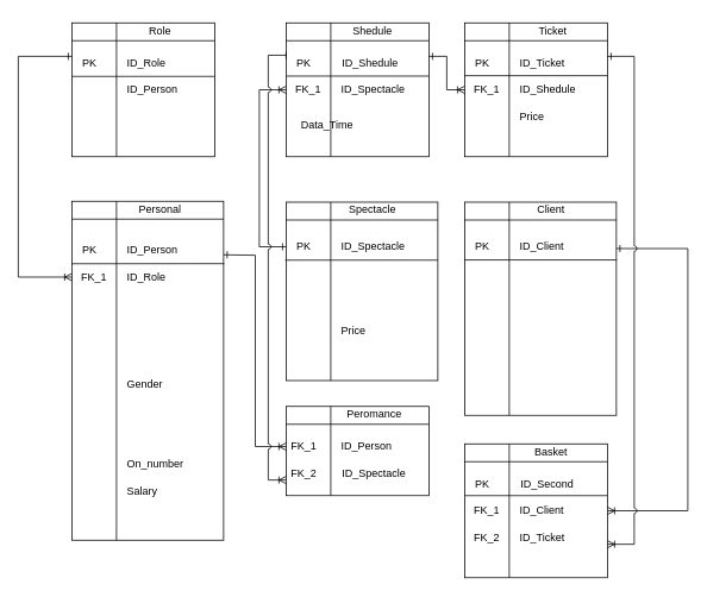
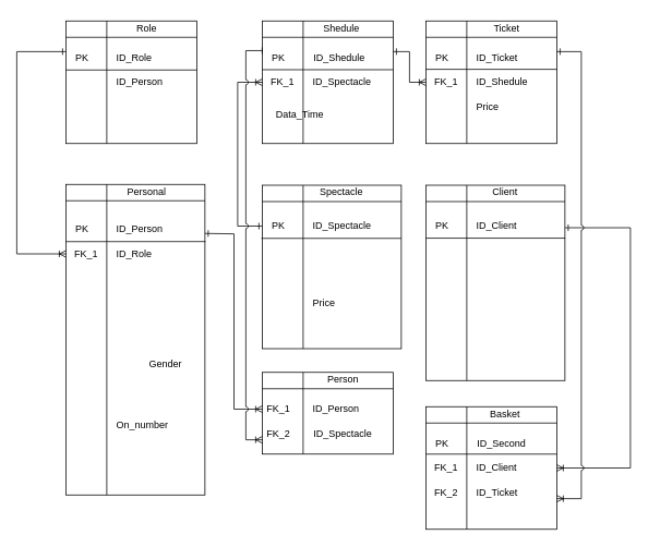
  <mxCell id="0" />
  <mxCell id="1" parent="0" />
  <mxCell id="2" value="" style="shape=internalStorage;whiteSpace=wrap;html=1;backgroundOutline=1;dx=50;dy=20;" parent="1" vertex="1"><mxGeometry x="80" y="25" width="160" height="150" as="geometry" /></mxCell>
  <mxCell id="3" value="Role" style="text;html=1;strokeColor=none;fillColor=none;align=center;verticalAlign=middle;whiteSpace=wrap;rounded=0;" parent="1" vertex="1"><mxGeometry x="149" y="20" width="60" height="30" as="geometry" /></mxCell>
  <mxCell id="4" value="&lt;div style=&quot;&quot;&gt;&lt;span style=&quot;background-color: initial;&quot;&gt;ID_Role&lt;/span&gt;&lt;/div&gt;" style="text;html=1;strokeColor=none;fillColor=none;align=left;verticalAlign=middle;whiteSpace=wrap;rounded=0;" parent="1" vertex="1"><mxGeometry x="140" y="55" width="60" height="30" as="geometry" /></mxCell>
  <mxCell id="5" value="ID_Person" style="text;html=1;strokeColor=none;fillColor=none;align=left;verticalAlign=middle;whiteSpace=wrap;rounded=0;" parent="1" vertex="1"><mxGeometry x="140" y="85" width="60" height="30" as="geometry" /></mxCell>
  <mxCell id="6" value="PK" style="text;html=1;strokeColor=none;fillColor=none;align=left;verticalAlign=middle;whiteSpace=wrap;rounded=0;" parent="1" vertex="1"><mxGeometry x="90" y="60" width="20" height="20" as="geometry" /></mxCell>
  <mxCell id="7" value="" style="shape=internalStorage;whiteSpace=wrap;html=1;backgroundOutline=1;dx=50;dy=20;" parent="1" vertex="1"><mxGeometry x="80" y="225" width="170" height="380" as="geometry" /></mxCell>
  <mxCell id="8" value="Personal" style="text;html=1;strokeColor=none;fillColor=none;align=center;verticalAlign=middle;whiteSpace=wrap;rounded=0;" parent="1" vertex="1"><mxGeometry x="149" y="220" width="60" height="30" as="geometry" /></mxCell>
  <mxCell id="9" value="ID_Person" style="text;html=1;strokeColor=none;fillColor=none;align=left;verticalAlign=middle;whiteSpace=wrap;rounded=0;" parent="1" vertex="1"><mxGeometry x="140" y="265" width="60" height="30" as="geometry" /></mxCell>
  <mxCell id="10" value="ID_Role" style="text;html=1;strokeColor=none;fillColor=none;align=left;verticalAlign=middle;whiteSpace=wrap;rounded=0;" parent="1" vertex="1"><mxGeometry x="140" y="295" width="60" height="30" as="geometry" /></mxCell>
- <mxCell id="11" value="Gender" style="text;html=1;strokeColor=none;fillColor=none;align=left;verticalAlign=middle;whiteSpace=wrap;rounded=0;" parent="1" vertex="1"><mxGeometry x="140" y="415" width="60" height="30" as="geometry" /></mxCell>
+ <mxCell id="11" value="Gender" style="text;html=1;strokeColor=none;fillColor=none;align=left;verticalAlign=middle;whiteSpace=wrap;rounded=0;" parent="1" vertex="1"><mxGeometry x="180" y="430" width="60" height="30" as="geometry" /></mxCell>
  <mxCell id="12" value="On_number" style="text;html=1;strokeColor=none;fillColor=none;align=left;verticalAlign=middle;whiteSpace=wrap;rounded=0;" parent="1" vertex="1"><mxGeometry x="140" y="505" width="60" height="30" as="geometry" /></mxCell>
- <mxCell id="13" value="Salary" style="text;html=1;strokeColor=none;fillColor=none;align=left;verticalAlign=middle;whiteSpace=wrap;rounded=0;" parent="1" vertex="1"><mxGeometry x="140" y="535" width="60" height="30" as="geometry" /></mxCell>
  <mxCell id="14" value="PK" style="text;html=1;strokeColor=none;fillColor=none;align=left;verticalAlign=middle;whiteSpace=wrap;rounded=0;" parent="1" vertex="1"><mxGeometry x="90" y="270" width="20" height="20" as="geometry" /></mxCell>
  <mxCell id="15" value="FK_1" style="text;html=1;strokeColor=none;fillColor=none;align=center;verticalAlign=middle;whiteSpace=wrap;rounded=0;" parent="1" vertex="1"><mxGeometry x="80" y="295" width="50" height="30" as="geometry" /></mxCell>
  <mxCell id="16" value="" style="shape=internalStorage;whiteSpace=wrap;html=1;backgroundOutline=1;dx=50;dy=20;" parent="1" vertex="1"><mxGeometry x="320" y="226" width="170" height="200" as="geometry" /></mxCell>
  <mxCell id="17" value="Spectacle" style="text;html=1;strokeColor=none;fillColor=none;align=center;verticalAlign=middle;whiteSpace=wrap;rounded=0;" parent="1" vertex="1"><mxGeometry x="387" y="220" width="60" height="30" as="geometry" /></mxCell>
  <mxCell id="18" value="ID_Spectacle" style="text;html=1;strokeColor=none;fillColor=none;align=left;verticalAlign=middle;whiteSpace=wrap;rounded=0;" parent="1" vertex="1"><mxGeometry x="380" y="261" width="60" height="30" as="geometry" /></mxCell>
  <mxCell id="19" value="Price" style="text;html=1;strokeColor=none;fillColor=none;align=left;verticalAlign=middle;whiteSpace=wrap;rounded=0;" parent="1" vertex="1"><mxGeometry x="380" y="356" width="60" height="30" as="geometry" /></mxCell>
  <mxCell id="20" value="PK" style="text;html=1;strokeColor=none;fillColor=none;align=center;verticalAlign=middle;whiteSpace=wrap;rounded=0;" parent="1" vertex="1"><mxGeometry x="320" y="258.5" width="40" height="35" as="geometry" /></mxCell>
  <mxCell id="21" value="" style="shape=internalStorage;whiteSpace=wrap;html=1;backgroundOutline=1;dx=50;dy=20;" parent="1" vertex="1"><mxGeometry x="320" y="455" width="160" height="100" as="geometry" /></mxCell>
- <mxCell id="22" value="Peromance" style="text;html=1;strokeColor=none;fillColor=none;align=center;verticalAlign=middle;whiteSpace=wrap;rounded=0;" parent="1" vertex="1"><mxGeometry x="389" y="449" width="60" height="30" as="geometry" /></mxCell>
+ <mxCell id="22" value="Person" style="text;html=1;strokeColor=none;fillColor=none;align=center;verticalAlign=middle;whiteSpace=wrap;rounded=0;" parent="1" vertex="1"><mxGeometry x="389" y="449" width="60" height="30" as="geometry" /></mxCell>
  <mxCell id="23" value="ID_Person" style="text;html=1;strokeColor=none;fillColor=none;align=left;verticalAlign=middle;whiteSpace=wrap;rounded=0;" parent="1" vertex="1"><mxGeometry x="380" y="485" width="60" height="30" as="geometry" /></mxCell>
  <mxCell id="24" value="ID_Spectacle" style="text;html=1;strokeColor=none;fillColor=none;align=left;verticalAlign=middle;whiteSpace=wrap;rounded=0;" parent="1" vertex="1"><mxGeometry x="381" y="515" width="60" height="30" as="geometry" /></mxCell>
  <mxCell id="25" value="FK_1" style="text;html=1;strokeColor=none;fillColor=none;align=center;verticalAlign=middle;whiteSpace=wrap;rounded=0;" parent="1" vertex="1"><mxGeometry x="320" y="485" width="40" height="30" as="geometry" /></mxCell>
  <mxCell id="26" value="FK_2" style="text;html=1;strokeColor=none;fillColor=none;align=center;verticalAlign=middle;whiteSpace=wrap;rounded=0;" parent="1" vertex="1"><mxGeometry x="320" y="515" width="40" height="30" as="geometry" /></mxCell>
  <mxCell id="27" value="" style="shape=internalStorage;whiteSpace=wrap;html=1;backgroundOutline=1;dx=50;dy=20;" parent="1" vertex="1"><mxGeometry x="320" y="25" width="160" height="150" as="geometry" /></mxCell>
  <mxCell id="28" value="Shedule" style="text;html=1;strokeColor=none;fillColor=none;align=center;verticalAlign=middle;whiteSpace=wrap;rounded=0;" parent="1" vertex="1"><mxGeometry x="387" y="20" width="60" height="30" as="geometry" /></mxCell>
  <mxCell id="29" value="ID_Shedule" style="text;html=1;strokeColor=none;fillColor=none;align=left;verticalAlign=middle;whiteSpace=wrap;rounded=0;" parent="1" vertex="1"><mxGeometry x="381" y="55" width="60" height="30" as="geometry" /></mxCell>
  <mxCell id="30" value="ID_Spectacle" style="text;html=1;strokeColor=none;fillColor=none;align=left;verticalAlign=middle;whiteSpace=wrap;rounded=0;" parent="1" vertex="1"><mxGeometry x="380" y="85" width="60" height="30" as="geometry" /></mxCell>
  <mxCell id="31" value="Data_Time" style="text;html=1;strokeColor=none;fillColor=none;align=left;verticalAlign=middle;whiteSpace=wrap;rounded=0;" parent="1" vertex="1"><mxGeometry x="335" y="125" width="60" height="30" as="geometry" /></mxCell>
  <mxCell id="32" value="PK" style="text;html=1;strokeColor=none;fillColor=none;align=center;verticalAlign=middle;whiteSpace=wrap;rounded=0;" parent="1" vertex="1"><mxGeometry x="320" y="52.5" width="40" height="35" as="geometry" /></mxCell>
  <mxCell id="33" value="FK_1" style="text;html=1;strokeColor=none;fillColor=none;align=center;verticalAlign=middle;whiteSpace=wrap;rounded=0;" parent="1" vertex="1"><mxGeometry x="320" y="85" width="50" height="30" as="geometry" /></mxCell>
  <mxCell id="34" value="" style="shape=internalStorage;whiteSpace=wrap;html=1;backgroundOutline=1;dx=50;dy=20;" parent="1" vertex="1"><mxGeometry x="520" y="25" width="160" height="150" as="geometry" /></mxCell>
  <mxCell id="35" value="Ticket" style="text;html=1;strokeColor=none;fillColor=none;align=center;verticalAlign=middle;whiteSpace=wrap;rounded=0;" parent="1" vertex="1"><mxGeometry x="589" y="20" width="60" height="30" as="geometry" /></mxCell>
  <mxCell id="36" value="&lt;div style=&quot;&quot;&gt;ID_Ticket&lt;br&gt;&lt;/div&gt;" style="text;html=1;strokeColor=none;fillColor=none;align=left;verticalAlign=middle;whiteSpace=wrap;rounded=0;" parent="1" vertex="1"><mxGeometry x="580" y="55" width="60" height="30" as="geometry" /></mxCell>
  <mxCell id="37" value="ID_Shedule" style="text;html=1;strokeColor=none;fillColor=none;align=left;verticalAlign=middle;whiteSpace=wrap;rounded=0;" parent="1" vertex="1"><mxGeometry x="580" y="85" width="60" height="30" as="geometry" /></mxCell>
  <mxCell id="38" value="Price" style="text;html=1;strokeColor=none;fillColor=none;align=left;verticalAlign=middle;whiteSpace=wrap;rounded=0;" parent="1" vertex="1"><mxGeometry x="580" y="115" width="80" height="30" as="geometry" /></mxCell>
  <mxCell id="39" value="PK" style="text;html=1;strokeColor=none;fillColor=none;align=left;verticalAlign=middle;whiteSpace=wrap;rounded=0;" parent="1" vertex="1"><mxGeometry x="530" y="60" width="20" height="20" as="geometry" /></mxCell>
  <mxCell id="40" value="FK_1" style="text;html=1;strokeColor=none;fillColor=none;align=center;verticalAlign=middle;whiteSpace=wrap;rounded=0;" parent="1" vertex="1"><mxGeometry x="520" y="85" width="50" height="30" as="geometry" /></mxCell>
  <mxCell id="41" value="" style="shape=internalStorage;whiteSpace=wrap;html=1;backgroundOutline=1;dx=50;dy=20;" parent="1" vertex="1"><mxGeometry x="520" y="226" width="170" height="239" as="geometry" /></mxCell>
  <mxCell id="42" value="Client" style="text;html=1;strokeColor=none;fillColor=none;align=center;verticalAlign=middle;whiteSpace=wrap;rounded=0;" parent="1" vertex="1"><mxGeometry x="587" y="220" width="60" height="30" as="geometry" /></mxCell>
  <mxCell id="43" value="ID_Client" style="text;html=1;strokeColor=none;fillColor=none;align=left;verticalAlign=middle;whiteSpace=wrap;rounded=0;" parent="1" vertex="1"><mxGeometry x="580" y="261" width="60" height="30" as="geometry" /></mxCell>
  <mxCell id="44" value="PK" style="text;html=1;strokeColor=none;fillColor=none;align=center;verticalAlign=middle;whiteSpace=wrap;rounded=0;" parent="1" vertex="1"><mxGeometry x="520" y="258.5" width="40" height="35" as="geometry" /></mxCell>
  <mxCell id="45" value="" style="shape=internalStorage;whiteSpace=wrap;html=1;backgroundOutline=1;dx=50;dy=20;" parent="1" vertex="1"><mxGeometry x="520" y="497" width="160" height="150" as="geometry" /></mxCell>
  <mxCell id="46" value="Basket" style="text;html=1;strokeColor=none;fillColor=none;align=center;verticalAlign=middle;whiteSpace=wrap;rounded=0;" parent="1" vertex="1"><mxGeometry x="587" y="492" width="60" height="30" as="geometry" /></mxCell>
  <mxCell id="47" value="ID_Second" style="text;html=1;strokeColor=none;fillColor=none;align=left;verticalAlign=middle;whiteSpace=wrap;rounded=0;" parent="1" vertex="1"><mxGeometry x="581" y="527" width="60" height="30" as="geometry" /></mxCell>
  <mxCell id="48" value="ID_Client" style="text;html=1;strokeColor=none;fillColor=none;align=left;verticalAlign=middle;whiteSpace=wrap;rounded=0;" parent="1" vertex="1"><mxGeometry x="580" y="557" width="60" height="30" as="geometry" /></mxCell>
  <mxCell id="49" value="ID_Ticket" style="text;html=1;strokeColor=none;fillColor=none;align=left;verticalAlign=middle;whiteSpace=wrap;rounded=0;" parent="1" vertex="1"><mxGeometry x="580" y="587" width="60" height="30" as="geometry" /></mxCell>
  <mxCell id="50" value="PK" style="text;html=1;strokeColor=none;fillColor=none;align=center;verticalAlign=middle;whiteSpace=wrap;rounded=0;" parent="1" vertex="1"><mxGeometry x="520" y="524.5" width="40" height="35" as="geometry" /></mxCell>
  <mxCell id="51" value="FK_1" style="text;html=1;strokeColor=none;fillColor=none;align=center;verticalAlign=middle;whiteSpace=wrap;rounded=0;" parent="1" vertex="1"><mxGeometry x="520" y="557" width="50" height="30" as="geometry" /></mxCell>
  <mxCell id="52" value="FK_2" style="text;html=1;strokeColor=none;fillColor=none;align=center;verticalAlign=middle;whiteSpace=wrap;rounded=0;" parent="1" vertex="1"><mxGeometry x="520" y="587" width="50" height="30" as="geometry" /></mxCell>
  <mxCell id="53" value="" style="endArrow=none;html=1;rounded=0;entryX=0.996;entryY=0.39;entryDx=0;entryDy=0;entryPerimeter=0;exitX=0;exitY=0.872;exitDx=0;exitDy=0;exitPerimeter=0;" parent="1" source="50" edge="1"><mxGeometry width="50" height="50" relative="1" as="geometry"><mxPoint x="521" y="555" as="sourcePoint" /><mxPoint x="680" y="555" as="targetPoint" /></mxGeometry></mxCell>
  <mxCell id="54" value="" style="endArrow=none;html=1;rounded=0;entryX=1.002;entryY=0.271;entryDx=0;entryDy=0;entryPerimeter=0;exitX=0;exitY=0.872;exitDx=0;exitDy=0;exitPerimeter=0;" parent="1" target="41" edge="1"><mxGeometry width="50" height="50" relative="1" as="geometry"><mxPoint x="520" y="290.76" as="sourcePoint" /><mxPoint x="680" y="290.76" as="targetPoint" /></mxGeometry></mxCell>
  <mxCell id="55" value="" style="endArrow=none;html=1;rounded=0;entryX=0.996;entryY=0.39;entryDx=0;entryDy=0;entryPerimeter=0;exitX=0;exitY=0.872;exitDx=0;exitDy=0;exitPerimeter=0;" parent="1" edge="1"><mxGeometry width="50" height="50" relative="1" as="geometry"><mxPoint x="520" y="84.17" as="sourcePoint" /><mxPoint x="680" y="84.17" as="targetPoint" /></mxGeometry></mxCell>
  <mxCell id="56" value="" style="endArrow=none;html=1;rounded=0;entryX=0.996;entryY=0.39;entryDx=0;entryDy=0;entryPerimeter=0;exitX=0;exitY=0.872;exitDx=0;exitDy=0;exitPerimeter=0;" parent="1" edge="1"><mxGeometry width="50" height="50" relative="1" as="geometry"><mxPoint x="320" y="84.66" as="sourcePoint" /><mxPoint x="480" y="84.66" as="targetPoint" /></mxGeometry></mxCell>
  <mxCell id="57" value="" style="endArrow=none;html=1;rounded=0;entryX=0.996;entryY=0.39;entryDx=0;entryDy=0;entryPerimeter=0;exitX=0;exitY=0.872;exitDx=0;exitDy=0;exitPerimeter=0;" parent="1" edge="1"><mxGeometry width="50" height="50" relative="1" as="geometry"><mxPoint x="80" y="85" as="sourcePoint" /><mxPoint x="240" y="85" as="targetPoint" /></mxGeometry></mxCell>
  <mxCell id="58" value="" style="endArrow=none;html=1;rounded=0;entryX=1.004;entryY=0.184;entryDx=0;entryDy=0;entryPerimeter=0;exitX=0;exitY=0.872;exitDx=0;exitDy=0;exitPerimeter=0;" parent="1" target="7" edge="1"><mxGeometry width="50" height="50" relative="1" as="geometry"><mxPoint x="80" y="295" as="sourcePoint" /><mxPoint x="240" y="295" as="targetPoint" /></mxGeometry></mxCell>
  <mxCell id="59" value="&lt;br&gt;" style="endArrow=none;html=1;rounded=0;entryX=1.004;entryY=0.184;entryDx=0;entryDy=0;entryPerimeter=0;exitX=0;exitY=0.872;exitDx=0;exitDy=0;exitPerimeter=0;" parent="1" edge="1"><mxGeometry width="50" height="50" relative="1" as="geometry"><mxPoint x="319" y="291" as="sourcePoint" /><mxPoint x="490" y="291" as="targetPoint" /></mxGeometry></mxCell>
  <mxCell id="60" value="" style="edgeStyle=orthogonalEdgeStyle;fontSize=12;html=1;endArrow=ERoneToMany;rounded=0;exitX=0;exitY=0.25;exitDx=0;exitDy=0;entryX=0;entryY=0.5;entryDx=0;entryDy=0;startArrow=ERone;startFill=0;" edge="1" parent="1" source="2" target="15"><mxGeometry width="100" height="100" relative="1" as="geometry"><mxPoint y="80" as="sourcePoint" x="0" /><mxPoint x="40" y="230" as="targetPoint" /><Array as="points"><mxPoint x="20" y="62" /><mxPoint x="20" y="310" /></Array></mxGeometry></mxCell>
  <mxCell id="61" value="" style="edgeStyle=orthogonalEdgeStyle;fontSize=12;html=1;endArrow=ERoneToMany;rounded=0;entryX=0;entryY=0.5;entryDx=0;entryDy=0;startArrow=ERone;startFill=0;" edge="1" parent="1" target="25"><mxGeometry width="100" height="100" relative="1" as="geometry"><mxPoint x="250" y="285" as="sourcePoint" /><mxPoint x="350" y="185" as="targetPoint" /></mxGeometry></mxCell>
  <mxCell id="62" value="" style="edgeStyle=orthogonalEdgeStyle;fontSize=12;html=1;endArrow=ERoneToMany;rounded=0;entryX=0;entryY=0.5;entryDx=0;entryDy=0;exitX=1;exitY=0.25;exitDx=0;exitDy=0;startArrow=ERone;startFill=0;" edge="1" parent="1" source="27" target="40"><mxGeometry width="100" height="100" relative="1" as="geometry"><mxPoint x="340" y="235" as="sourcePoint" /><mxPoint x="440" y="135" as="targetPoint" /></mxGeometry></mxCell>
  <mxCell id="63" value="" style="edgeStyle=orthogonalEdgeStyle;fontSize=12;html=1;endArrow=ERoneToMany;rounded=0;exitX=0;exitY=0.5;exitDx=0;exitDy=0;entryX=0;entryY=0.5;entryDx=0;entryDy=0;startArrow=ERone;startFill=0;jumpStyle=arc;" edge="1" parent="1" source="20" target="33"><mxGeometry width="100" height="100" relative="1" as="geometry"><mxPoint x="370" y="305" as="sourcePoint" /><mxPoint x="470" y="205" as="targetPoint" /><Array as="points"><mxPoint x="290" y="276" /><mxPoint x="290" y="100" /></Array></mxGeometry></mxCell>
  <mxCell id="64" value="" style="edgeStyle=orthogonalEdgeStyle;fontSize=12;html=1;endArrow=ERoneToMany;rounded=0;entryX=1;entryY=0.5;entryDx=0;entryDy=0;startArrow=ERone;startFill=0;" edge="1" parent="1" target="45"><mxGeometry width="100" height="100" relative="1" as="geometry"><mxPoint x="690" y="278" as="sourcePoint" /><mxPoint x="480" y="275" as="targetPoint" /><Array as="points"><mxPoint x="770" y="278" /><mxPoint x="770" y="572" /></Array></mxGeometry></mxCell>
  <mxCell id="65" value="" style="edgeStyle=orthogonalEdgeStyle;fontSize=12;html=1;endArrow=ERoneToMany;rounded=0;entryX=0;entryY=0.75;entryDx=0;entryDy=0;exitX=0;exitY=0.25;exitDx=0;exitDy=0;startArrow=baseDash;startFill=0;jumpStyle=arc;" edge="1" parent="1" source="32" target="26"><mxGeometry width="100" height="100" relative="1" as="geometry"><mxPoint x="410" y="435" as="sourcePoint" /><mxPoint x="510" y="335" as="targetPoint" /><Array as="points"><mxPoint x="300" y="61" /><mxPoint x="300" y="538" /></Array></mxGeometry></mxCell>
  <mxCell id="66" value="" style="edgeStyle=entityRelationEdgeStyle;fontSize=12;html=1;endArrow=ERoneToMany;rounded=0;exitX=1;exitY=0.25;exitDx=0;exitDy=0;entryX=1;entryY=0.75;entryDx=0;entryDy=0;startArrow=ERone;startFill=0;jumpStyle=arc;" edge="1" parent="1" source="34" target="45"><mxGeometry width="100" height="100" relative="1" as="geometry"><mxPoint x="540" y="405" as="sourcePoint" /><mxPoint x="640" y="305" as="targetPoint" /></mxGeometry></mxCell>
